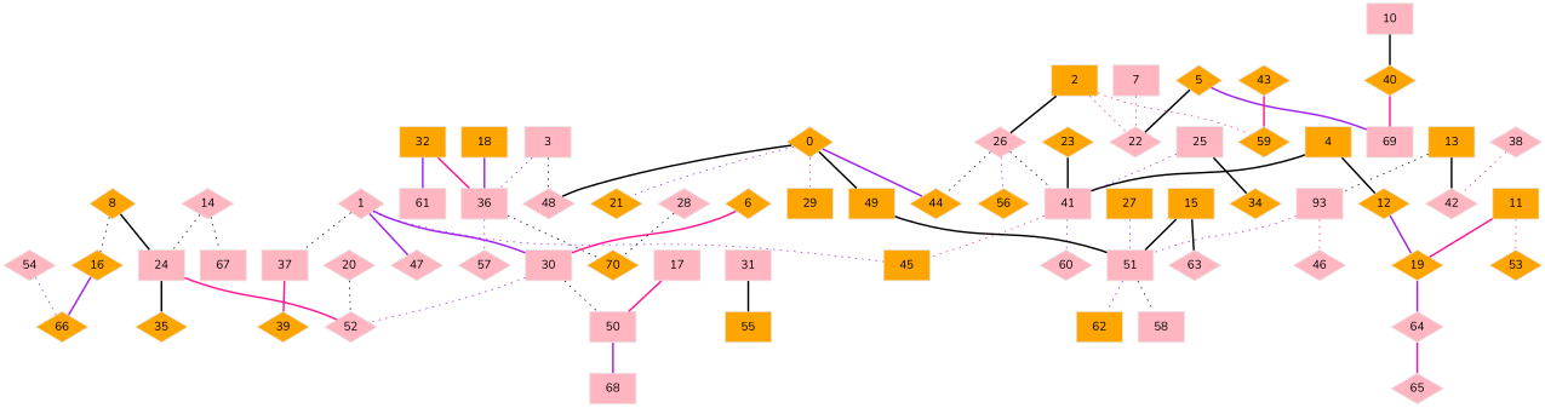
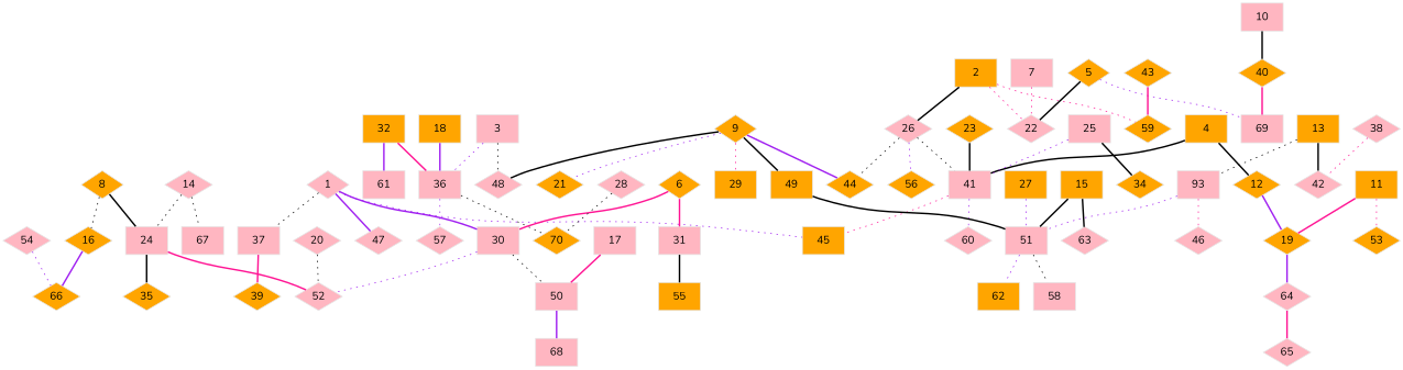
  graph {
    fontname=Nunito
    node [color=gray90 fillcolor=lightpink fontname=Nunito shape=diamond style=filled]
    edge [color=black fontname=Nunito style=bold weight=1.0]
    30 [shape=box]
    1
    37 [shape=box]
    45 [fillcolor=orange shape=box]
    47
    50 [shape=box]
    52
    39 [fillcolor=orange]
    2 [fillcolor=orange shape=box]
    22
    26
    59 [fillcolor=orange]
    41 [shape=box]
    44 [fillcolor=orange]
    56 [fillcolor=orange]
    3 [shape=box]
    36 [shape=box]
    48
    70 [fillcolor=orange]
    57
    4 [fillcolor=orange shape=box]
    12 [fillcolor=orange]
    19 [fillcolor=orange]
    60
    5 [fillcolor=orange]
    69 [shape=box]
    6 [fillcolor=orange]
    31 [shape=box]
    55 [fillcolor=orange shape=box]
    7 [shape=box]
    8 [fillcolor=orange]
    16 [fillcolor=orange]
    24 [shape=box]
    66 [fillcolor=orange]
    35 [fillcolor=orange]
-   9 [fillcolor=orange label=0]
+   9 [fillcolor=orange]
    21 [fillcolor=orange]
    29 [fillcolor=orange shape=box]
    49 [fillcolor=orange shape=box]
    51 [shape=box]
    10 [shape=box]
    40 [fillcolor=orange]
    11 [fillcolor=orange shape=box]
    53 [fillcolor=orange]
    64
    13 [fillcolor=orange shape=box]
    n47 [label=93 shape=box]
    42
    46
    14
    67 [shape=box]
    15 [fillcolor=orange shape=box]
    63
    58 [shape=box]
    62 [fillcolor=orange shape=box]
    17 [shape=box]
    68 [shape=box]
    18 [fillcolor=orange shape=box]
    65
    20
    23 [fillcolor=orange]
    25 [shape=box]
    34 [fillcolor=orange]
    27 [fillcolor=orange shape=box]
    28
    32 [fillcolor=orange shape=box]
    61 [shape=box]
    38
    43 [fillcolor=orange]
    54
    30 -- 50 [style=dotted]
    30 -- 52 [color=purple style=dotted]
    1 -- 30 [color=purple]
    1 -- 37 [style=dotted]
    1 -- 45 [color=purple style=dotted]
    1 -- 47 [color=purple]
    37 -- 39 [color=deeppink]
    50 -- 68 [color=purple]
    2 -- 22 [color=deeppink style=dotted]
    2 -- 26
    2 -- 59 [color=deeppink style=dotted]
    26 -- 41 [style=dotted]
    26 -- 44 [style=dotted]
    26 -- 56 [color=purple style=dotted]
    41 -- 45 [color=deeppink style=dotted]
    41 -- 60 [color=purple style=dotted]
    3 -- 36 [color=purple style=dotted]
    3 -- 48 [style=dotted]
    36 -- 70 [style=dotted]
    36 -- 57 [color=purple style=dotted]
    4 -- 41
    4 -- 12
    12 -- 19 [color=purple]
    19 -- 64 [color=purple]
    5 -- 22
-   5 -- 69 [color=purple]
+   5 -- 69 [color=purple style=dotted]
    6 -- 30 [color=deeppink]
+   6 -- 31 [color=deeppink]
    31 -- 55
    7 -- 22 [color=deeppink style=dotted]
    8 -- 16 [style=dotted]
    8 -- 24
    16 -- 66 [color=purple]
    24 -- 52 [color=deeppink]
    24 -- 35
    9 -- 44 [color=purple]
    9 -- 48
    9 -- 21 [color=purple style=dotted]
    9 -- 29 [color=deeppink style=dotted]
    9 -- 49
    49 -- 51
    51 -- 58 [style=dotted]
    51 -- 62 [color=purple style=dotted]
    10 -- 40
    40 -- 69 [color=deeppink]
    11 -- 19 [color=deeppink]
    11 -- 53 [color=deeppink style=dotted]
    64 -- 65 [color=deeppink]
    13 -- n47 [style=dotted]
    13 -- 42
    n47 -- 51 [color=purple style=dotted]
    n47 -- 46 [color=deeppink style=dotted]
    14 -- 24 [style=dotted]
    14 -- 67 [style=dotted]
    15 -- 51
    15 -- 63
    17 -- 50 [color=deeppink]
    18 -- 36 [color=purple]
    20 -- 52 [style=dotted]
    23 -- 41
    25 -- 41 [color=purple style=dotted]
    25 -- 34
    27 -- 51 [color=purple style=dotted]
    28 -- 70 [style=dotted]
    32 -- 36 [color=deeppink]
    32 -- 61 [color=purple]
    38 -- 42 [color=deeppink style=dotted]
    43 -- 59 [color=deeppink]
    54 -- 66 [color=purple style=dotted]
  }
